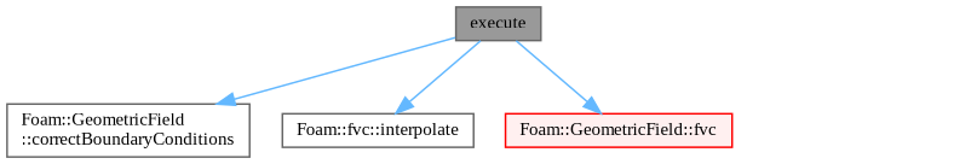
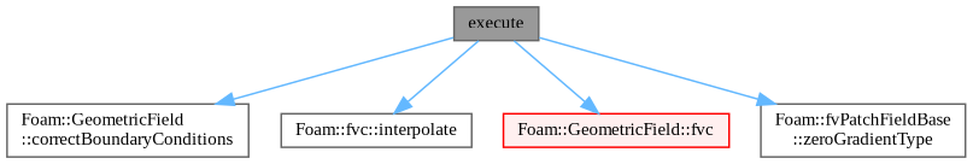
  digraph {
    fontname="Liberation Serif"
    rankdir=TB
    node [color=grey40 fillcolor=white fontname="Liberation Serif" fontsize=10 shape=box style=filled]
    edge [color=steelblue1 fontname="Liberation Serif" fontsize=10 labelfontname=Helvetica labelfontsize=10 style=solid]
    n1 [color=gray40 fillcolor=grey60 fontcolor=black height=0.2 label=execute width=0.4]
    n2 [height=0.2 label="Foam::GeometricField\l::correctBoundaryConditions" width=0.4]
    n3 [height=0.2 label="Foam::fvc::interpolate" width=0.4]
    n4 [color=red fillcolor="#FFF0F0" height=0.2 label="Foam::GeometricField::fvc" width=0.4]
+   n5 [height=0.2 label="Foam::fvPatchFieldBase\l::zeroGradientType" width=0.4]
    n1 -> n2
    n1 -> n3
    n1 -> n4
+   n1 -> n5
  }
